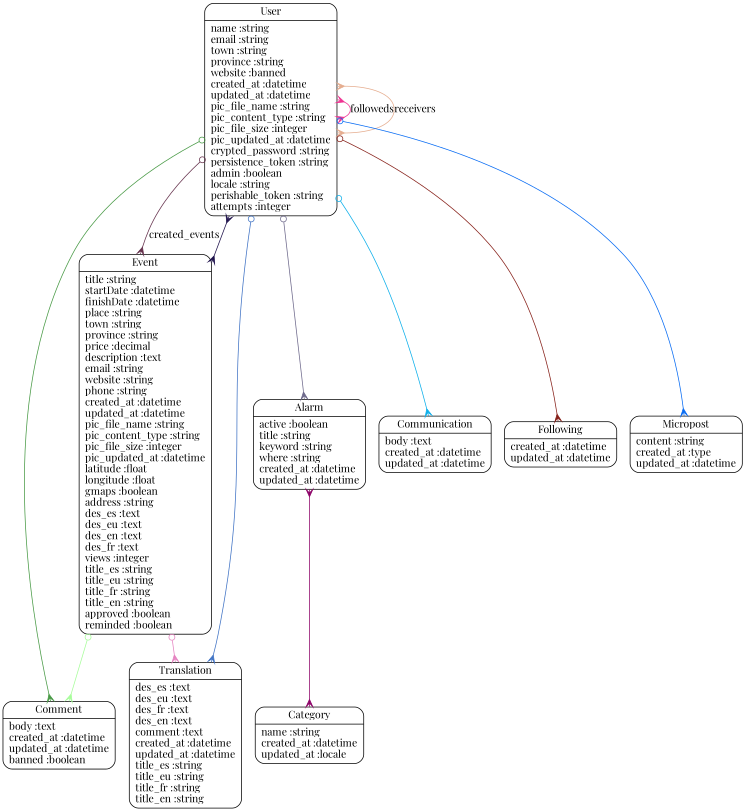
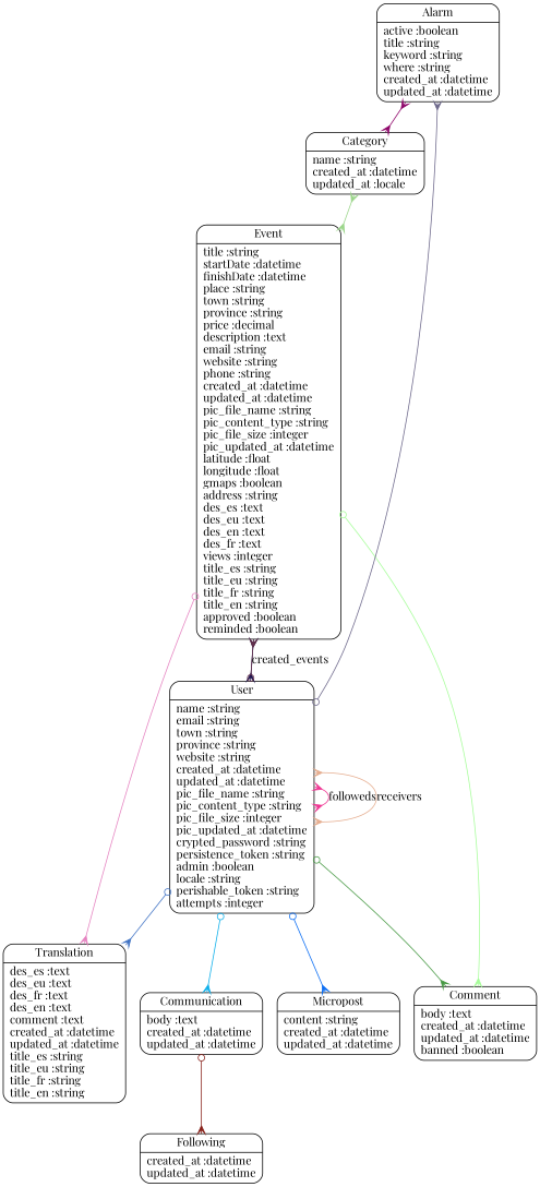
  digraph {
    fontname="Playfair Display"
    splines=true
    node [fontname="Playfair Display" shape=Mrecord]
    edge [arrowhead=crow arrowtail=odot dir=both fontname="Playfair Display"]
    n1 [label="{Alarm|active :boolean\ltitle :string\lkeyword :string\lwhere :string\lcreated_at :datetime\lupdated_at :datetime\l}"]
    n2 [label="{Category|name :string\lcreated_at :datetime\lupdated_at :locale\l}"]
    n3 [label="{Event|title :string\lstartDate :datetime\lfinishDate :datetime\lplace :string\ltown :string\lprovince :string\lprice :decimal\ldescription :text\lemail :string\lwebsite :string\lphone :string\lcreated_at :datetime\lupdated_at :datetime\lpic_file_name :string\lpic_content_type :string\lpic_file_size :integer\lpic_updated_at :datetime\llatitude :float\llongitude :float\lgmaps :boolean\laddress :string\ldes_es :text\ldes_eu :text\ldes_en :text\ldes_fr :text\lviews :integer\ltitle_es :string\ltitle_eu :string\ltitle_fr :string\ltitle_en :string\lapproved :boolean\lreminded :boolean\l}"]
    n4 [label="{Comment|body :text\lcreated_at :datetime\lupdated_at :datetime\lbanned :boolean\l}"]
    n5 [label="{Translation|des_es :text\ldes_eu :text\ldes_fr :text\ldes_en :text\lcomment :text\lcreated_at :datetime\lupdated_at :datetime\ltitle_es :string\ltitle_eu :string\ltitle_fr :string\ltitle_en :string\l}"]
-   n6 [label="{User|name :string\lemail :string\ltown :string\lprovince :string\lwebsite :banned\lcreated_at :datetime\lupdated_at :datetime\lpic_file_name :string\lpic_content_type :string\lpic_file_size :integer\lpic_updated_at :datetime\lcrypted_password :string\lpersistence_token :string\ladmin :boolean\llocale :string\lperishable_token :string\lattempts :integer\l}"]
+   n6 [label="{User|name :string\lemail :string\ltown :string\lprovince :string\lwebsite :string\lcreated_at :datetime\lupdated_at :datetime\lpic_file_name :string\lpic_content_type :string\lpic_file_size :integer\lpic_updated_at :datetime\lcrypted_password :string\lpersistence_token :string\ladmin :boolean\llocale :string\lperishable_token :string\lattempts :integer\l}"]
    n7 [label="{Communication|body :text\lcreated_at :datetime\lupdated_at :datetime\l}"]
    n8 [label="{Following|created_at :datetime\lupdated_at :datetime\l}"]
-   n9 [label="{Micropost|content :string\lcreated_at :type\lupdated_at :datetime\l}"]
+   n9 [label="{Micropost|content :string\lcreated_at :datetime\lupdated_at :datetime\l}"]
    n1 -> n2 [arrowtail=crow color="#8C0167"]
+   n2 -> n3 [arrowtail=crow color="#9AD589"]
    n3 -> n4 [color="#A6FD99"]
    n3 -> n5 [color="#E582C0"]
    n3 -> n6 [arrowtail=crow color="#1F124C"]
    n6 -> n1 [color="#6C678A"]
    n6 -> n3 [color="#64304B" label=created_events]
    n6 -> n4 [color="#479944"]
    n6 -> n5 [color="#3F72C4"]
    n6 -> n6 [arrowtail=crow color="#EF3291" label=followeds]
    n6 -> n6 [arrowtail=crow color="#E5AC8E" label=receivers]
    n6 -> n7 [color="#0AAEEA"]
-   n6 -> n8 [color="#861F18"]
+   n7 -> n8 [color="#861F18"]
    n6 -> n9 [color="#056AF3"]
  }
